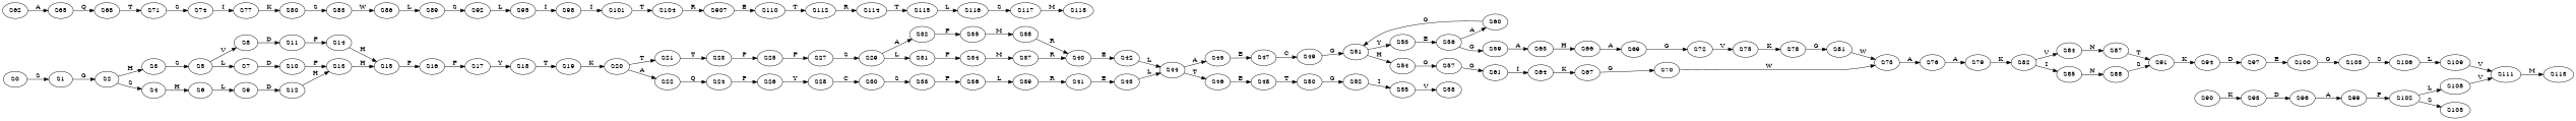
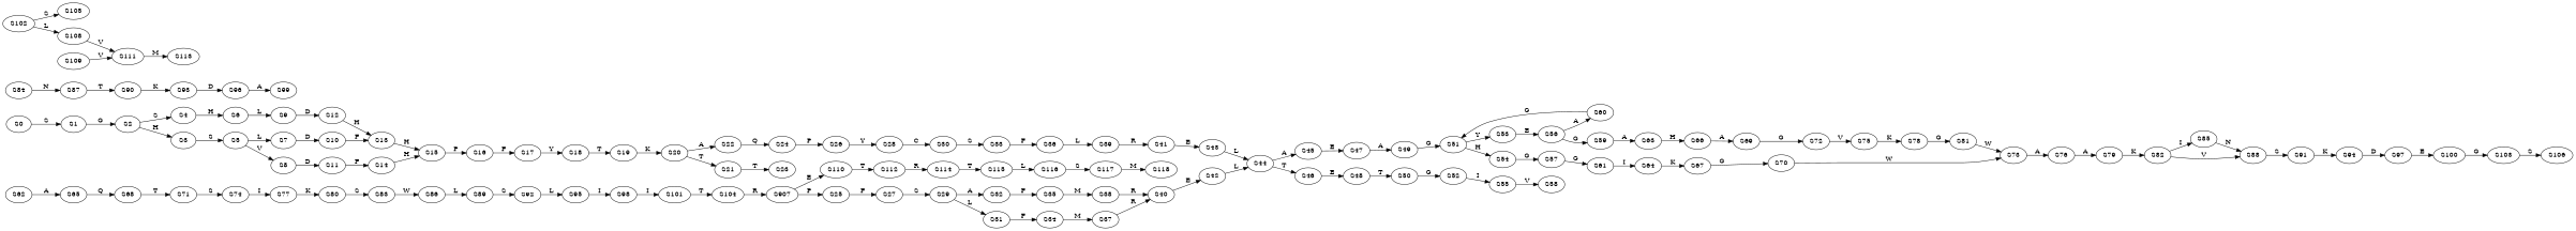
  strict digraph {
    rankdir=LR
    S0
    S1
    S2
    S3
    S4
    S5
    S6
    S7
    S8
    S9
    S10
    S11
    S12
    S13
    S14
    S15
    S16
    S17
    S18
    S19
    S20
    S21
    S22
    S23
    S24
    S25
    S26
    S27
    S28
    S29
    S30
    S31
    S32
    S33
    S34
    S35
    S36
    S37
    S38
    S39
    S40
    S41
    S42
    S43
    S44
    S45
    S46
    S47
    S48
    S49
    S50
    S51
    S52
    S53
    S54
    S55
    S56
    S57
    S58
    S59
    S60
    S61
    S63
    S64
    S62
    S65
    S66
    S67
    S68
    S69
    S70
    S71
    S72
    S73
    S74
    S75
    S76
    S77
    S78
    S79
    S80
    S81
    S82
    S83
    S84
    S85
    S86
    S87
    S88
    S89
    S90
    S91
    S92
    S93
    S94
    S95
    S96
    S97
    S98
    S99
    S100
    S101
    S102
    S103
    S104
    S105
    S108
    S106
    n109 [label=S907]
    S109
    S110
    S111
    S112
    S113
    S114
    S115
    S116
    S117
    S118
    S0 -> S1 [label=S]
    S1 -> S2 [label=G]
    S2 -> S3 [label=H]
    S2 -> S4 [label=S]
    S3 -> S5 [label=S]
    S4 -> S6 [label=H]
    S5 -> S7 [label=L]
    S5 -> S8 [label=V]
    S6 -> S9 [label=L]
    S7 -> S10 [label=D]
    S8 -> S11 [label=D]
    S9 -> S12 [label=D]
    S10 -> S13 [label=F]
    S11 -> S14 [label=F]
    S12 -> S13 [label=H]
    S13 -> S15 [label=H]
    S14 -> S15 [label=H]
    S15 -> S16 [label=P]
    S16 -> S17 [label=F]
    S17 -> S18 [label=Y]
    S18 -> S19 [label=T]
    S19 -> S20 [label=K]
    S20 -> S21 [label=T]
    S20 -> S22 [label=A]
    S21 -> S23 [label=T]
    S22 -> S24 [label=Q]
-   S23 -> S25 [label=P]
+   n109 -> S25 [label=P]
    S24 -> S26 [label=P]
    S25 -> S27 [label=F]
    S26 -> S28 [label=Y]
    S27 -> S29 [label=S]
    S28 -> S30 [label=C]
    S29 -> S31 [label=L]
    S29 -> S32 [label=A]
    S30 -> S33 [label=S]
    S31 -> S34 [label=F]
    S32 -> S35 [label=F]
    S33 -> S36 [label=F]
    S34 -> S37 [label=M]
    S35 -> S38 [label=M]
    S36 -> S39 [label=L]
    S37 -> S40 [label=R]
    S38 -> S40 [label=R]
    S39 -> S41 [label=R]
    S40 -> S42 [label=E]
    S41 -> S43 [label=E]
    S42 -> S44 [label=L]
    S43 -> S44 [label=L]
    S44 -> S45 [label=A]
    S44 -> S46 [label=T]
    S45 -> S47 [label=E]
    S46 -> S48 [label=E]
-   S47 -> S49 [label=C]
+   S47 -> S49 [label=A]
    S48 -> S50 [label=T]
    S49 -> S51 [label=G]
    S50 -> S52 [label=G]
    S51 -> S53 [label=Y]
    S51 -> S54 [label=H]
    S52 -> S55 [label=I]
    S53 -> S56 [label=E]
    S54 -> S57 [label=G]
    S55 -> S58 [label=V]
    S56 -> S59 [label=G]
    S56 -> S60 [label=A]
    S57 -> S61 [label=G]
    S59 -> S63 [label=A]
    S60 -> S51 [label=G]
    S61 -> S64 [label=I]
    S63 -> S66 [label=H]
    S64 -> S67 [label=K]
    S62 -> S65 [label=A]
    S65 -> S68 [label=Q]
    S66 -> S69 [label=A]
    S67 -> S70 [label=G]
    S68 -> S71 [label=T]
    S69 -> S72 [label=G]
    S70 -> S73 [label=W]
    S71 -> S74 [label=S]
    S72 -> S75 [label=V]
    S73 -> S76 [label=A]
    S74 -> S77 [label=I]
    S75 -> S78 [label=K]
    S76 -> S79 [label=A]
    S77 -> S80 [label=K]
    S78 -> S81 [label=G]
    S79 -> S82 [label=K]
    S80 -> S83 [label=S]
    S81 -> S73 [label=W]
-   S82 -> S84 [label=V]
+   S82 -> S88 [label=V]
    S82 -> S85 [label=I]
    S83 -> S86 [label=W]
    S84 -> S87 [label=N]
    S85 -> S88 [label=N]
    S86 -> S89 [label=L]
-   S87 -> S91 [label=T]
+   S87 -> S90 [label=T]
    S88 -> S91 [label=S]
    S89 -> S92 [label=S]
    S90 -> S93 [label=K]
    S91 -> S94 [label=K]
    S92 -> S95 [label=L]
    S93 -> S96 [label=D]
    S94 -> S97 [label=D]
    S95 -> S98 [label=I]
    S96 -> S99 [label=A]
    S97 -> S100 [label=E]
    S98 -> S101 [label=I]
-   S99 -> S102 [label=P]
    S100 -> S103 [label=G]
    S101 -> S104 [label=T]
    S102 -> S105 [label=S]
    S102 -> S108 [label=L]
    S103 -> S106 [label=S]
    S104 -> n109 [label=R]
    S108 -> S111 [label=V]
-   S106 -> S109 [label=L]
    n109 -> S110 [label=E]
    S109 -> S111 [label=V]
    S110 -> S112 [label=T]
    S111 -> S113 [label=M]
    S112 -> S114 [label=R]
    S114 -> S115 [label=T]
    S115 -> S116 [label=L]
    S116 -> S117 [label=S]
    S117 -> S118 [label=M]
  }
